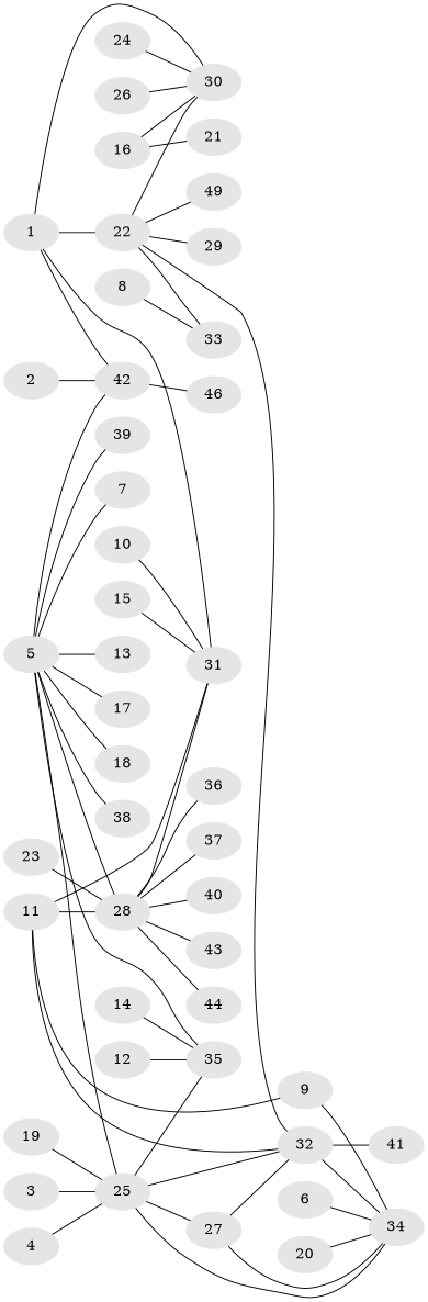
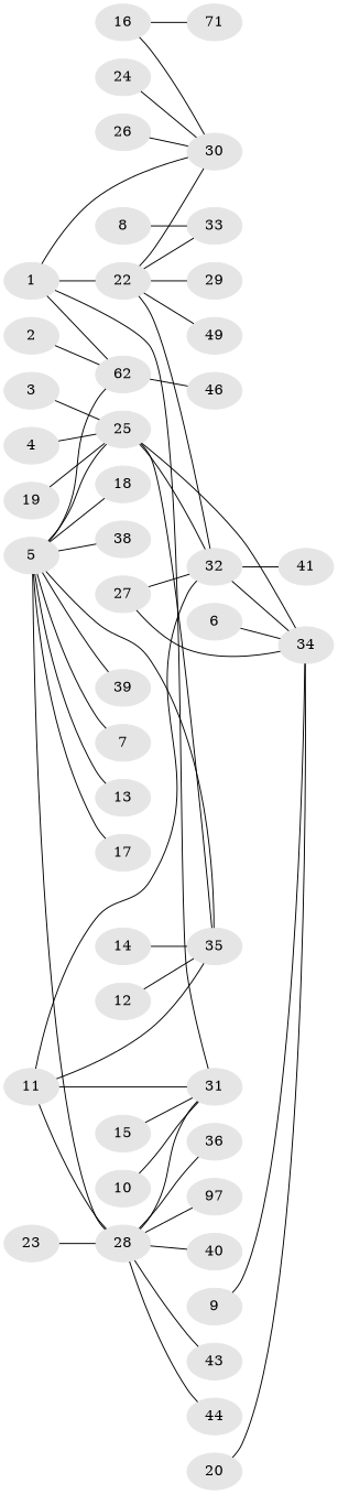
  graph {
    rankdir=LR
    node [color=gray90 style=filled]
    edge [weight=1.0]
    1
    22
    30
    31
-   42
+   42 [label=62]
    32
    29
    33
    n9 [label=49]
    46
    2
    3
    25
    35
    34
    27
    4
    5
    7
    13
    17
    18
    28
    38
    39
    36
-   37
+   37 [label=97]
    40
    43
    44
    6
    8
    9
    10
    11
    41
    12
    14
    15
    16
-   21
+   21 [label=71]
    19
    20
    23
    24
    26
    1 -- 22 [weight=2.0]
    1 -- 30
    1 -- 31
    1 -- 42
    22 -- 30 [weight=2.0]
    22 -- 32
    22 -- 29
    22 -- 33
    22 -- n9
    42 -- 46
    32 -- 34
    32 -- 41
    2 -- 42
    3 -- 25
    25 -- 32
    25 -- 35
    25 -- 34
-   25 -- 27
    27 -- 32
    27 -- 34
    4 -- 25
    5 -- 42 [weight=4.0]
    5 -- 25
    5 -- 35
    5 -- 7
    5 -- 13
    5 -- 17
    5 -- 18
    5 -- 28
    5 -- 38
    5 -- 39
    28 -- 31
    28 -- 36
    28 -- 37
    28 -- 40
    28 -- 43
    28 -- 44
    6 -- 34
    8 -- 33
    9 -- 34
    10 -- 31
    11 -- 31 [weight=2.0]
    11 -- 32
-   11 -- 9
+   11 -- 35
    11 -- 28 [weight=2.0]
    12 -- 35
    14 -- 35
    15 -- 31
    16 -- 30
    16 -- 21
    19 -- 25
    20 -- 34
    23 -- 28
    24 -- 30
    26 -- 30
  }
